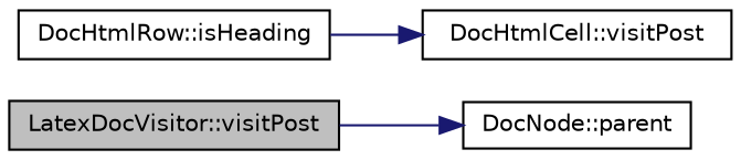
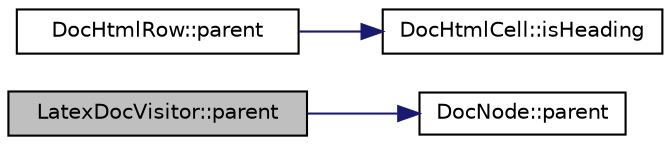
  digraph {
    rankdir=LR
    node [color=black fillcolor=white fontname=Helvetica fontsize=10 shape=record style=filled]
    edge [color=midnightblue fontname=Helvetica fontsize=10 labelfontname=Helvetica labelfontsize=10 style=solid]
-   n1 [fillcolor=grey75 fontcolor=black height=0.2 label="LatexDocVisitor::visitPost" width=0.4]
+   n1 [fillcolor=grey75 fontcolor=black height=0.2 label="LatexDocVisitor::parent" width=0.4]
    n2 [height=0.2 label="DocNode::parent" width=0.4]
-   n3 [height=0.2 label="DocHtmlRow::isHeading" width=0.4]
-   n4 [height=0.2 label="DocHtmlCell::visitPost" width=0.4]
+   n3 [height=0.2 label="DocHtmlRow::parent" width=0.4]
+   n4 [height=0.2 label="DocHtmlCell::isHeading" width=0.4]
    n1 -> n2
    n3 -> n4
  }
